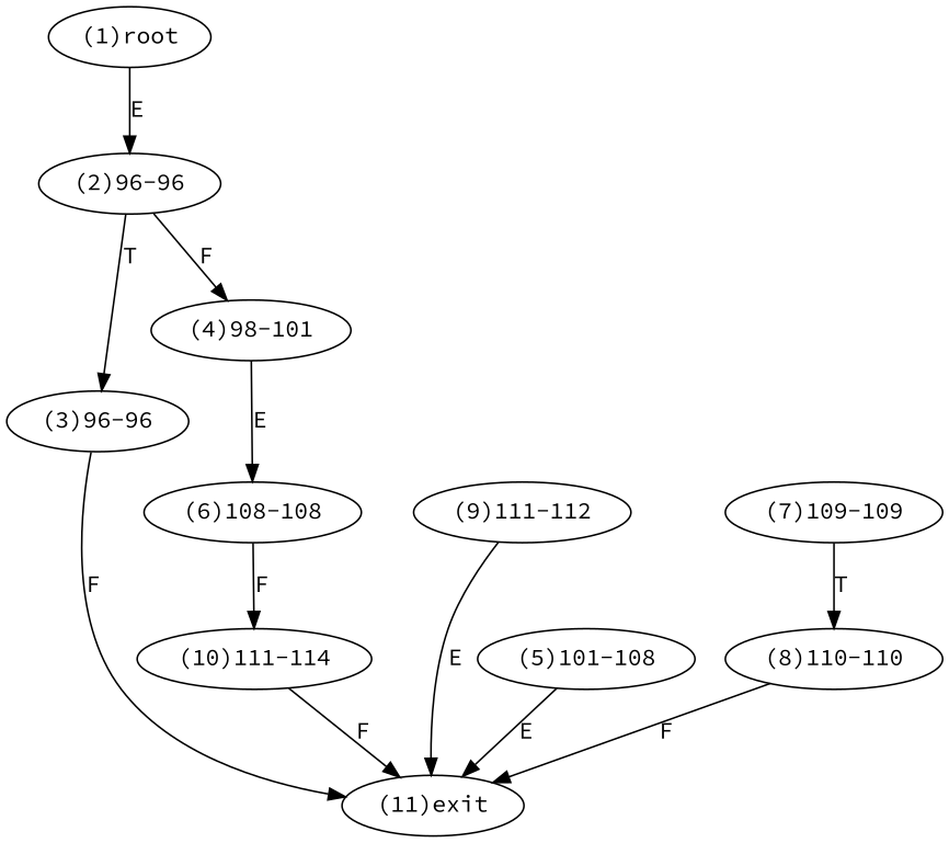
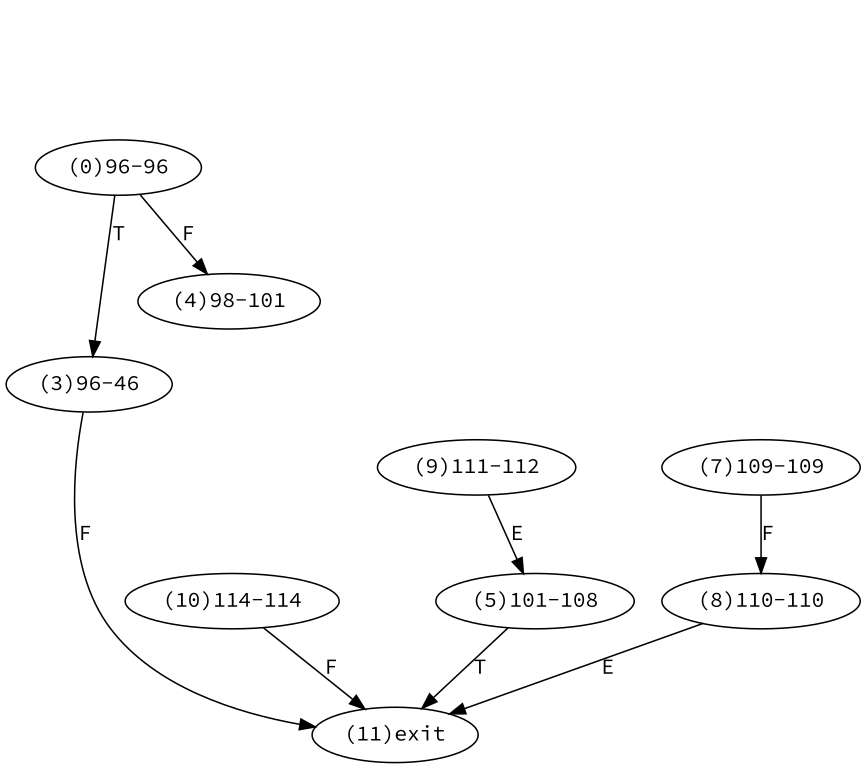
  digraph {
    fontname="Source Code Pro"
    node [fontname="Source Code Pro"]
    edge [fontname="Source Code Pro"]
-   n1 [label="(1)root"]
-   n2 [label="(2)96-96"]
-   n3 [label="(3)96-96"]
+   n2 [label="(0)96-96"]
+   n3 [label="(3)96-46"]
    n4 [label="(4)98-101"]
    n5 [label="(11)exit"]
-   n6 [label="(6)108-108"]
-   n7 [label="(10)111-114"]
+   n7 [label="(10)114-114"]
    n8 [label="(5)101-108"]
    n9 [label="(7)109-109"]
    n10 [label="(8)110-110"]
    n11 [label="(9)111-112"]
-   n1 -> n2 [label=E]
    n2 -> n3 [label=T]
    n2 -> n4 [label=F]
    n3 -> n5 [label=F]
-   n4 -> n6 [label=E]
-   n6 -> n7 [label=F]
    n7 -> n5 [label=F]
-   n8 -> n5 [label=E]
-   n9 -> n10 [label=T]
-   n10 -> n5 [label=F]
-   n11 -> n5 [label=E]
+   n8 -> n5 [label=T]
+   n9 -> n10 [label=F]
+   n10 -> n5 [label=E]
+   n11 -> n8 [label=E]
  }
